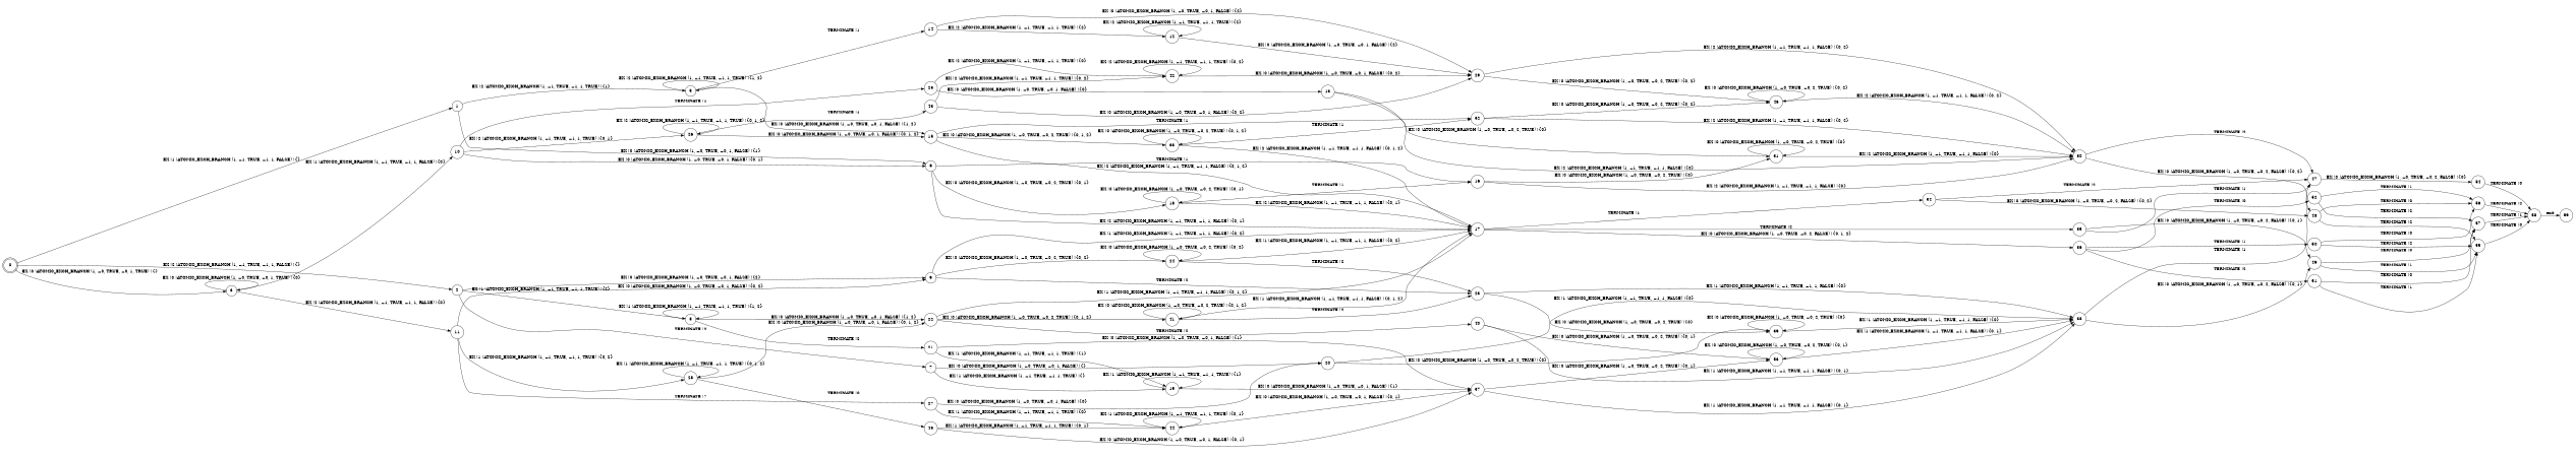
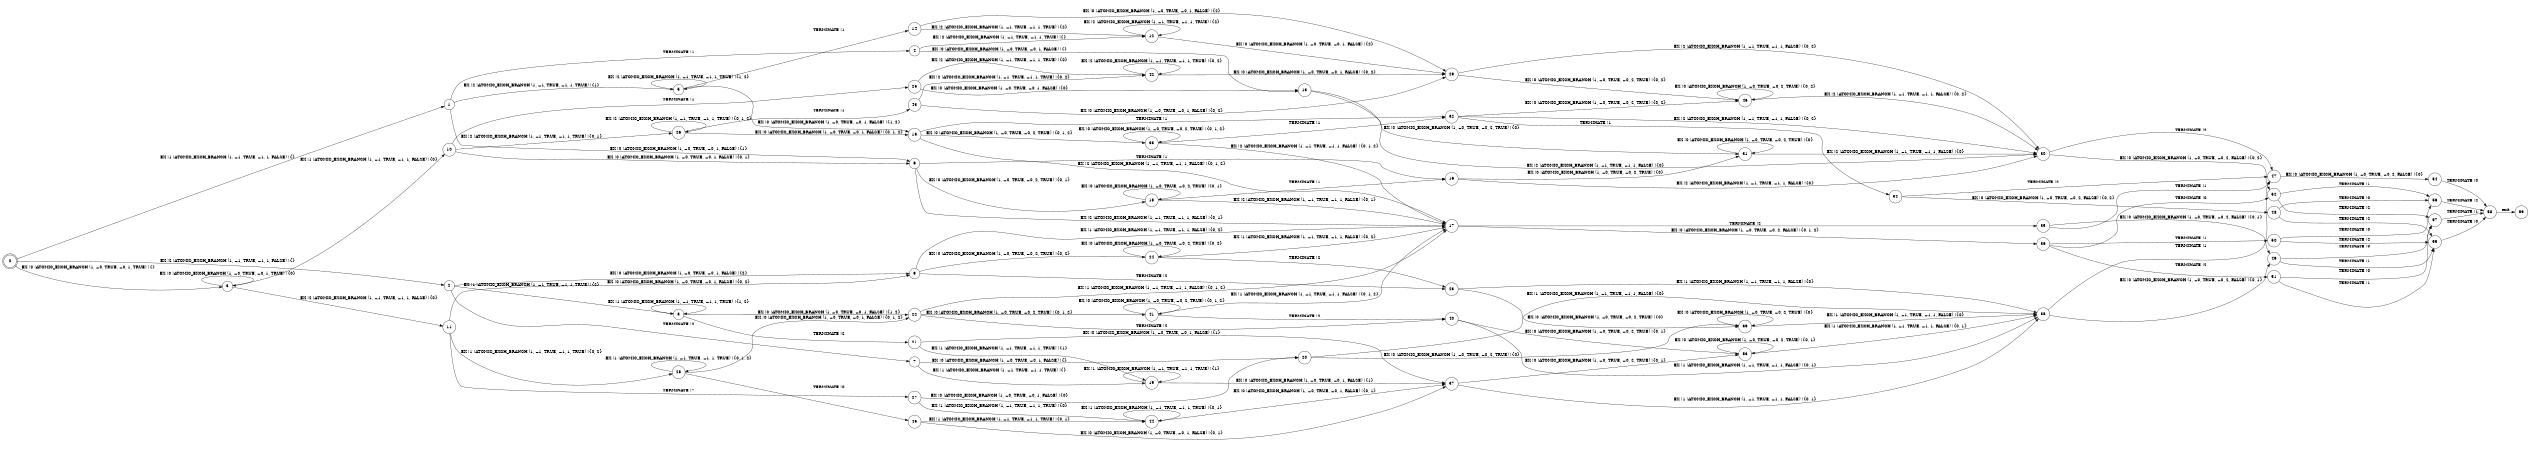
  digraph {
    rankdir=LR
    node [shape=circle]
    0 [peripheries=2]
    1
    2
    3
+   4
    5
    6
    7
    8
    9
    10
    11
    12
    13
    14
    15
    16
    17
    18
    19
    20
    21
    22
    23
    24
    25
    26
    27
    28
    29
    30
    31
    32
    33
    34
    35
    36
    37
    38
    39
    40
    41
    42
    43
    44
    45
    46
    47
    48
    49
    50
    51
    52
    53
    54
    55
    56
    57
    58
    59
    0 -> 1 [label="EX !1 !ATOMIC_EXCH_BRANCH (1, +1, TRUE, +1, 1, FALSE) !{}"]
    0 -> 2 [label="EX !2 !ATOMIC_EXCH_BRANCH (1, +1, TRUE, +1, 1, FALSE) !{}"]
    0 -> 3 [label="EX !0 !ATOMIC_EXCH_BRANCH (1, +0, TRUE, +0, 1, TRUE) !{}"]
+   1 -> 4 [label="TERMINATE !1"]
    1 -> 5 [label="EX !2 !ATOMIC_EXCH_BRANCH (1, +1, TRUE, +1, 1, TRUE) !{1}"]
    1 -> 6 [label="EX !0 !ATOMIC_EXCH_BRANCH (1, +0, TRUE, +0, 1, FALSE) !{1}"]
    2 -> 7 [label="TERMINATE !2"]
    2 -> 8 [label="EX !1 !ATOMIC_EXCH_BRANCH (1, +1, TRUE, +1, 1, TRUE) !{2}"]
    2 -> 9 [label="EX !0 !ATOMIC_EXCH_BRANCH (1, +0, TRUE, +0, 1, FALSE) !{2}"]
    3 -> 3 [label="EX !0 !ATOMIC_EXCH_BRANCH (1, +0, TRUE, +0, 1, TRUE) !{0}"]
    3 -> 10 [label="EX !1 !ATOMIC_EXCH_BRANCH (1, +1, TRUE, +1, 1, FALSE) !{0}"]
    3 -> 11 [label="EX !2 !ATOMIC_EXCH_BRANCH (1, +1, TRUE, +1, 1, FALSE) !{0}"]
+   4 -> 12 [label="EX !2 !ATOMIC_EXCH_BRANCH (1, +1, TRUE, +1, 1, TRUE) !{}"]
+   4 -> 13 [label="EX !0 !ATOMIC_EXCH_BRANCH (1, +0, TRUE, +0, 1, FALSE) !{}"]
    5 -> 5 [label="EX !2 !ATOMIC_EXCH_BRANCH (1, +1, TRUE, +1, 1, TRUE) !{1, 2}"]
    5 -> 14 [label="TERMINATE !1"]
    5 -> 15 [label="EX !0 !ATOMIC_EXCH_BRANCH (1, +0, TRUE, +0, 1, FALSE) !{1, 2}"]
    6 -> 16 [label="TERMINATE !1"]
    6 -> 17 [label="EX !2 !ATOMIC_EXCH_BRANCH (1, +1, TRUE, +1, 1, FALSE) !{0, 1}"]
    6 -> 18 [label="EX !0 !ATOMIC_EXCH_BRANCH (1, +0, TRUE, +0, 2, TRUE) !{0, 1}"]
    7 -> 19 [label="EX !1 !ATOMIC_EXCH_BRANCH (1, +1, TRUE, +1, 1, TRUE) !{}"]
    7 -> 20 [label="EX !0 !ATOMIC_EXCH_BRANCH (1, +0, TRUE, +0, 1, FALSE) !{}"]
    8 -> 8 [label="EX !1 !ATOMIC_EXCH_BRANCH (1, +1, TRUE, +1, 1, TRUE) !{1, 2}"]
    8 -> 21 [label="TERMINATE !2"]
    8 -> 22 [label="EX !0 !ATOMIC_EXCH_BRANCH (1, +0, TRUE, +0, 1, FALSE) !{1, 2}"]
    9 -> 17 [label="EX !1 !ATOMIC_EXCH_BRANCH (1, +1, TRUE, +1, 1, FALSE) !{0, 2}"]
    9 -> 23 [label="TERMINATE !2"]
    9 -> 24 [label="EX !0 !ATOMIC_EXCH_BRANCH (1, +0, TRUE, +0, 2, TRUE) !{0, 2}"]
    10 -> 6 [label="EX !0 !ATOMIC_EXCH_BRANCH (1, +0, TRUE, +0, 1, FALSE) !{0, 1}"]
    10 -> 25 [label="TERMINATE !1"]
    10 -> 26 [label="EX !2 !ATOMIC_EXCH_BRANCH (1, +1, TRUE, +1, 1, TRUE) !{0, 1}"]
    11 -> 9 [label="EX !0 !ATOMIC_EXCH_BRANCH (1, +0, TRUE, +0, 1, FALSE) !{0, 2}"]
    11 -> 27 [label="TERMINATE !7"]
    11 -> 28 [label="EX !1 !ATOMIC_EXCH_BRANCH (1, +1, TRUE, +1, 1, TRUE) !{0, 2}"]
    12 -> 12 [label="EX !2 !ATOMIC_EXCH_BRANCH (1, +1, TRUE, +1, 1, TRUE) !{2}"]
    12 -> 29 [label="EX !0 !ATOMIC_EXCH_BRANCH (1, +0, TRUE, +0, 1, FALSE) !{2}"]
    13 -> 30 [label="EX !2 !ATOMIC_EXCH_BRANCH (1, +1, TRUE, +1, 1, FALSE) !{0}"]
    13 -> 31 [label="EX !0 !ATOMIC_EXCH_BRANCH (1, +0, TRUE, +0, 2, TRUE) !{0}"]
    14 -> 12 [label="EX !2 !ATOMIC_EXCH_BRANCH (1, +1, TRUE, +1, 1, TRUE) !{2}"]
    14 -> 29 [label="EX !0 !ATOMIC_EXCH_BRANCH (1, +0, TRUE, +0, 1, FALSE) !{2}"]
    15 -> 17 [label="EX !2 !ATOMIC_EXCH_BRANCH (1, +1, TRUE, +1, 1, FALSE) !{0, 1, 2}"]
    15 -> 32 [label="TERMINATE !1"]
    15 -> 33 [label="EX !0 !ATOMIC_EXCH_BRANCH (1, +0, TRUE, +0, 2, TRUE) !{0, 1, 2}"]
    16 -> 30 [label="EX !2 !ATOMIC_EXCH_BRANCH (1, +1, TRUE, +1, 1, FALSE) !{0}"]
    16 -> 31 [label="EX !0 !ATOMIC_EXCH_BRANCH (1, +0, TRUE, +0, 2, TRUE) !{0}"]
-   17 -> 34 [label="TERMINATE !1"]
+   32 -> 34 [label="TERMINATE !1"]
    17 -> 35 [label="TERMINATE !2"]
    17 -> 36 [label="EX !0 !ATOMIC_EXCH_BRANCH (1, +0, TRUE, +0, 2, FALSE) !{0, 1, 2}"]
    18 -> 16 [label="TERMINATE !1"]
    18 -> 17 [label="EX !2 !ATOMIC_EXCH_BRANCH (1, +1, TRUE, +1, 1, FALSE) !{0, 1}"]
    18 -> 18 [label="EX !0 !ATOMIC_EXCH_BRANCH (1, +0, TRUE, +0, 2, TRUE) !{0, 1}"]
    19 -> 19 [label="EX !1 !ATOMIC_EXCH_BRANCH (1, +1, TRUE, +1, 1, TRUE) !{1}"]
    19 -> 37 [label="EX !0 !ATOMIC_EXCH_BRANCH (1, +0, TRUE, +0, 1, FALSE) !{1}"]
    20 -> 38 [label="EX !1 !ATOMIC_EXCH_BRANCH (1, +1, TRUE, +1, 1, FALSE) !{0}"]
    20 -> 39 [label="EX !0 !ATOMIC_EXCH_BRANCH (1, +0, TRUE, +0, 2, TRUE) !{0}"]
    21 -> 19 [label="EX !1 !ATOMIC_EXCH_BRANCH (1, +1, TRUE, +1, 1, TRUE) !{1}"]
    21 -> 37 [label="EX !0 !ATOMIC_EXCH_BRANCH (1, +0, TRUE, +0, 1, FALSE) !{1}"]
    22 -> 17 [label="EX !1 !ATOMIC_EXCH_BRANCH (1, +1, TRUE, +1, 1, FALSE) !{0, 1, 2}"]
    22 -> 40 [label="TERMINATE !2"]
    22 -> 41 [label="EX !0 !ATOMIC_EXCH_BRANCH (1, +0, TRUE, +0, 2, TRUE) !{0, 1, 2}"]
    23 -> 38 [label="EX !1 !ATOMIC_EXCH_BRANCH (1, +1, TRUE, +1, 1, FALSE) !{0}"]
    23 -> 39 [label="EX !0 !ATOMIC_EXCH_BRANCH (1, +0, TRUE, +0, 2, TRUE) !{0}"]
    24 -> 17 [label="EX !1 !ATOMIC_EXCH_BRANCH (1, +1, TRUE, +1, 1, FALSE) !{0, 2}"]
    24 -> 23 [label="TERMINATE !2"]
    24 -> 24 [label="EX !0 !ATOMIC_EXCH_BRANCH (1, +0, TRUE, +0, 2, TRUE) !{0, 2}"]
    25 -> 13 [label="EX !0 !ATOMIC_EXCH_BRANCH (1, +0, TRUE, +0, 1, FALSE) !{0}"]
    25 -> 42 [label="EX !2 !ATOMIC_EXCH_BRANCH (1, +1, TRUE, +1, 1, TRUE) !{0}"]
    26 -> 15 [label="EX !0 !ATOMIC_EXCH_BRANCH (1, +0, TRUE, +0, 1, FALSE) !{0, 1, 2}"]
    26 -> 26 [label="EX !2 !ATOMIC_EXCH_BRANCH (1, +1, TRUE, +1, 1, TRUE) !{0, 1, 2}"]
    26 -> 43 [label="TERMINATE !1"]
    27 -> 20 [label="EX !0 !ATOMIC_EXCH_BRANCH (1, +0, TRUE, +0, 1, FALSE) !{0}"]
    27 -> 44 [label="EX !1 !ATOMIC_EXCH_BRANCH (1, +1, TRUE, +1, 1, TRUE) !{0}"]
    28 -> 22 [label="EX !0 !ATOMIC_EXCH_BRANCH (1, +0, TRUE, +0, 1, FALSE) !{0, 1, 2}"]
    28 -> 28 [label="EX !1 !ATOMIC_EXCH_BRANCH (1, +1, TRUE, +1, 1, TRUE) !{0, 1, 2}"]
    28 -> 45 [label="TERMINATE !0"]
    29 -> 30 [label="EX !2 !ATOMIC_EXCH_BRANCH (1, +1, TRUE, +1, 1, FALSE) !{0, 2}"]
    29 -> 46 [label="EX !0 !ATOMIC_EXCH_BRANCH (1, +0, TRUE, +0, 2, TRUE) !{0, 2}"]
    30 -> 47 [label="TERMINATE !2"]
-   30 -> 48 [label="EX !0 !ATOMIC_EXCH_BRANCH (1, +0, TRUE, +0, 2, FALSE) !{0, 2}"]
+   30 -> 52 [label="EX !0 !ATOMIC_EXCH_BRANCH (1, +0, TRUE, +0, 2, FALSE) !{0, 2}"]
    31 -> 30 [label="EX !2 !ATOMIC_EXCH_BRANCH (1, +1, TRUE, +1, 1, FALSE) !{0}"]
    31 -> 31 [label="EX !0 !ATOMIC_EXCH_BRANCH (1, +0, TRUE, +0, 2, TRUE) !{0}"]
    32 -> 30 [label="EX !2 !ATOMIC_EXCH_BRANCH (1, +1, TRUE, +1, 1, FALSE) !{0, 2}"]
    32 -> 46 [label="EX !0 !ATOMIC_EXCH_BRANCH (1, +0, TRUE, +0, 2, TRUE) !{0, 2}"]
    33 -> 17 [label="EX !2 !ATOMIC_EXCH_BRANCH (1, +1, TRUE, +1, 1, FALSE) !{0, 1, 2}"]
    33 -> 32 [label="TERMINATE !1"]
    33 -> 33 [label="EX !0 !ATOMIC_EXCH_BRANCH (1, +0, TRUE, +0, 2, TRUE) !{0, 1, 2}"]
    34 -> 47 [label="TERMINATE !2"]
    34 -> 48 [label="EX !0 !ATOMIC_EXCH_BRANCH (1, +0, TRUE, +0, 2, FALSE) !{0, 2}"]
    35 -> 47 [label="TERMINATE !1"]
    35 -> 49 [label="EX !0 !ATOMIC_EXCH_BRANCH (1, +0, TRUE, +0, 2, FALSE) !{0, 1}"]
    36 -> 50 [label="TERMINATE !1"]
    36 -> 51 [label="TERMINATE !2"]
    36 -> 52 [label="TERMINATE !0"]
    37 -> 38 [label="EX !1 !ATOMIC_EXCH_BRANCH (1, +1, TRUE, +1, 1, FALSE) !{0, 1}"]
    37 -> 53 [label="EX !0 !ATOMIC_EXCH_BRANCH (1, +0, TRUE, +0, 2, TRUE) !{0, 1}"]
    38 -> 47 [label="TERMINATE !1"]
    38 -> 49 [label="EX !0 !ATOMIC_EXCH_BRANCH (1, +0, TRUE, +0, 2, FALSE) !{0, 1}"]
    39 -> 38 [label="EX !1 !ATOMIC_EXCH_BRANCH (1, +1, TRUE, +1, 1, FALSE) !{0}"]
    39 -> 39 [label="EX !0 !ATOMIC_EXCH_BRANCH (1, +0, TRUE, +0, 2, TRUE) !{0}"]
    40 -> 38 [label="EX !1 !ATOMIC_EXCH_BRANCH (1, +1, TRUE, +1, 1, FALSE) !{0, 1}"]
    40 -> 53 [label="EX !0 !ATOMIC_EXCH_BRANCH (1, +0, TRUE, +0, 2, TRUE) !{0, 1}"]
    41 -> 17 [label="EX !1 !ATOMIC_EXCH_BRANCH (1, +1, TRUE, +1, 1, FALSE) !{0, 1, 2}"]
-   41 -> 23 [label="TERMINATE !2"]
+   41 -> 40 [label="TERMINATE !2"]
    41 -> 41 [label="EX !0 !ATOMIC_EXCH_BRANCH (1, +0, TRUE, +0, 2, TRUE) !{0, 1, 2}"]
    42 -> 29 [label="EX !0 !ATOMIC_EXCH_BRANCH (1, +0, TRUE, +0, 1, FALSE) !{0, 2}"]
    42 -> 42 [label="EX !2 !ATOMIC_EXCH_BRANCH (1, +1, TRUE, +1, 1, TRUE) !{0, 2}"]
    43 -> 29 [label="EX !0 !ATOMIC_EXCH_BRANCH (1, +0, TRUE, +0, 1, FALSE) !{0, 2}"]
    43 -> 42 [label="EX !2 !ATOMIC_EXCH_BRANCH (1, +1, TRUE, +1, 1, TRUE) !{0, 2}"]
    44 -> 37 [label="EX !0 !ATOMIC_EXCH_BRANCH (1, +0, TRUE, +0, 1, FALSE) !{0, 1}"]
    44 -> 44 [label="EX !1 !ATOMIC_EXCH_BRANCH (1, +1, TRUE, +1, 1, TRUE) !{0, 1}"]
    45 -> 37 [label="EX !0 !ATOMIC_EXCH_BRANCH (1, +0, TRUE, +0, 1, FALSE) !{0, 1}"]
    45 -> 44 [label="EX !1 !ATOMIC_EXCH_BRANCH (1, +1, TRUE, +1, 1, TRUE) !{0, 1}"]
    46 -> 30 [label="EX !2 !ATOMIC_EXCH_BRANCH (1, +1, TRUE, +1, 1, FALSE) !{0, 2}"]
    46 -> 46 [label="EX !0 !ATOMIC_EXCH_BRANCH (1, +0, TRUE, +0, 2, TRUE) !{0, 2}"]
    47 -> 54 [label="EX !0 !ATOMIC_EXCH_BRANCH (1, +0, TRUE, +0, 2, FALSE) !{0}"]
    48 -> 55 [label="TERMINATE !2"]
    48 -> 56 [label="TERMINATE !0"]
    49 -> 55 [label="TERMINATE !1"]
    49 -> 57 [label="TERMINATE !0"]
    50 -> 55 [label="TERMINATE !2"]
    50 -> 56 [label="TERMINATE !0"]
    51 -> 55 [label="TERMINATE !1"]
    51 -> 57 [label="TERMINATE !0"]
    52 -> 56 [label="TERMINATE !1"]
    52 -> 57 [label="TERMINATE !2"]
    53 -> 38 [label="EX !1 !ATOMIC_EXCH_BRANCH (1, +1, TRUE, +1, 1, FALSE) !{0, 1}"]
    53 -> 53 [label="EX !0 !ATOMIC_EXCH_BRANCH (1, +0, TRUE, +0, 2, TRUE) !{0, 1}"]
    54 -> 58 [label="TERMINATE !0"]
    55 -> 58 [label="TERMINATE !0"]
    56 -> 58 [label="TERMINATE !2"]
    57 -> 58 [label="TERMINATE !1"]
    58 -> 59 [label=exit]
  }
